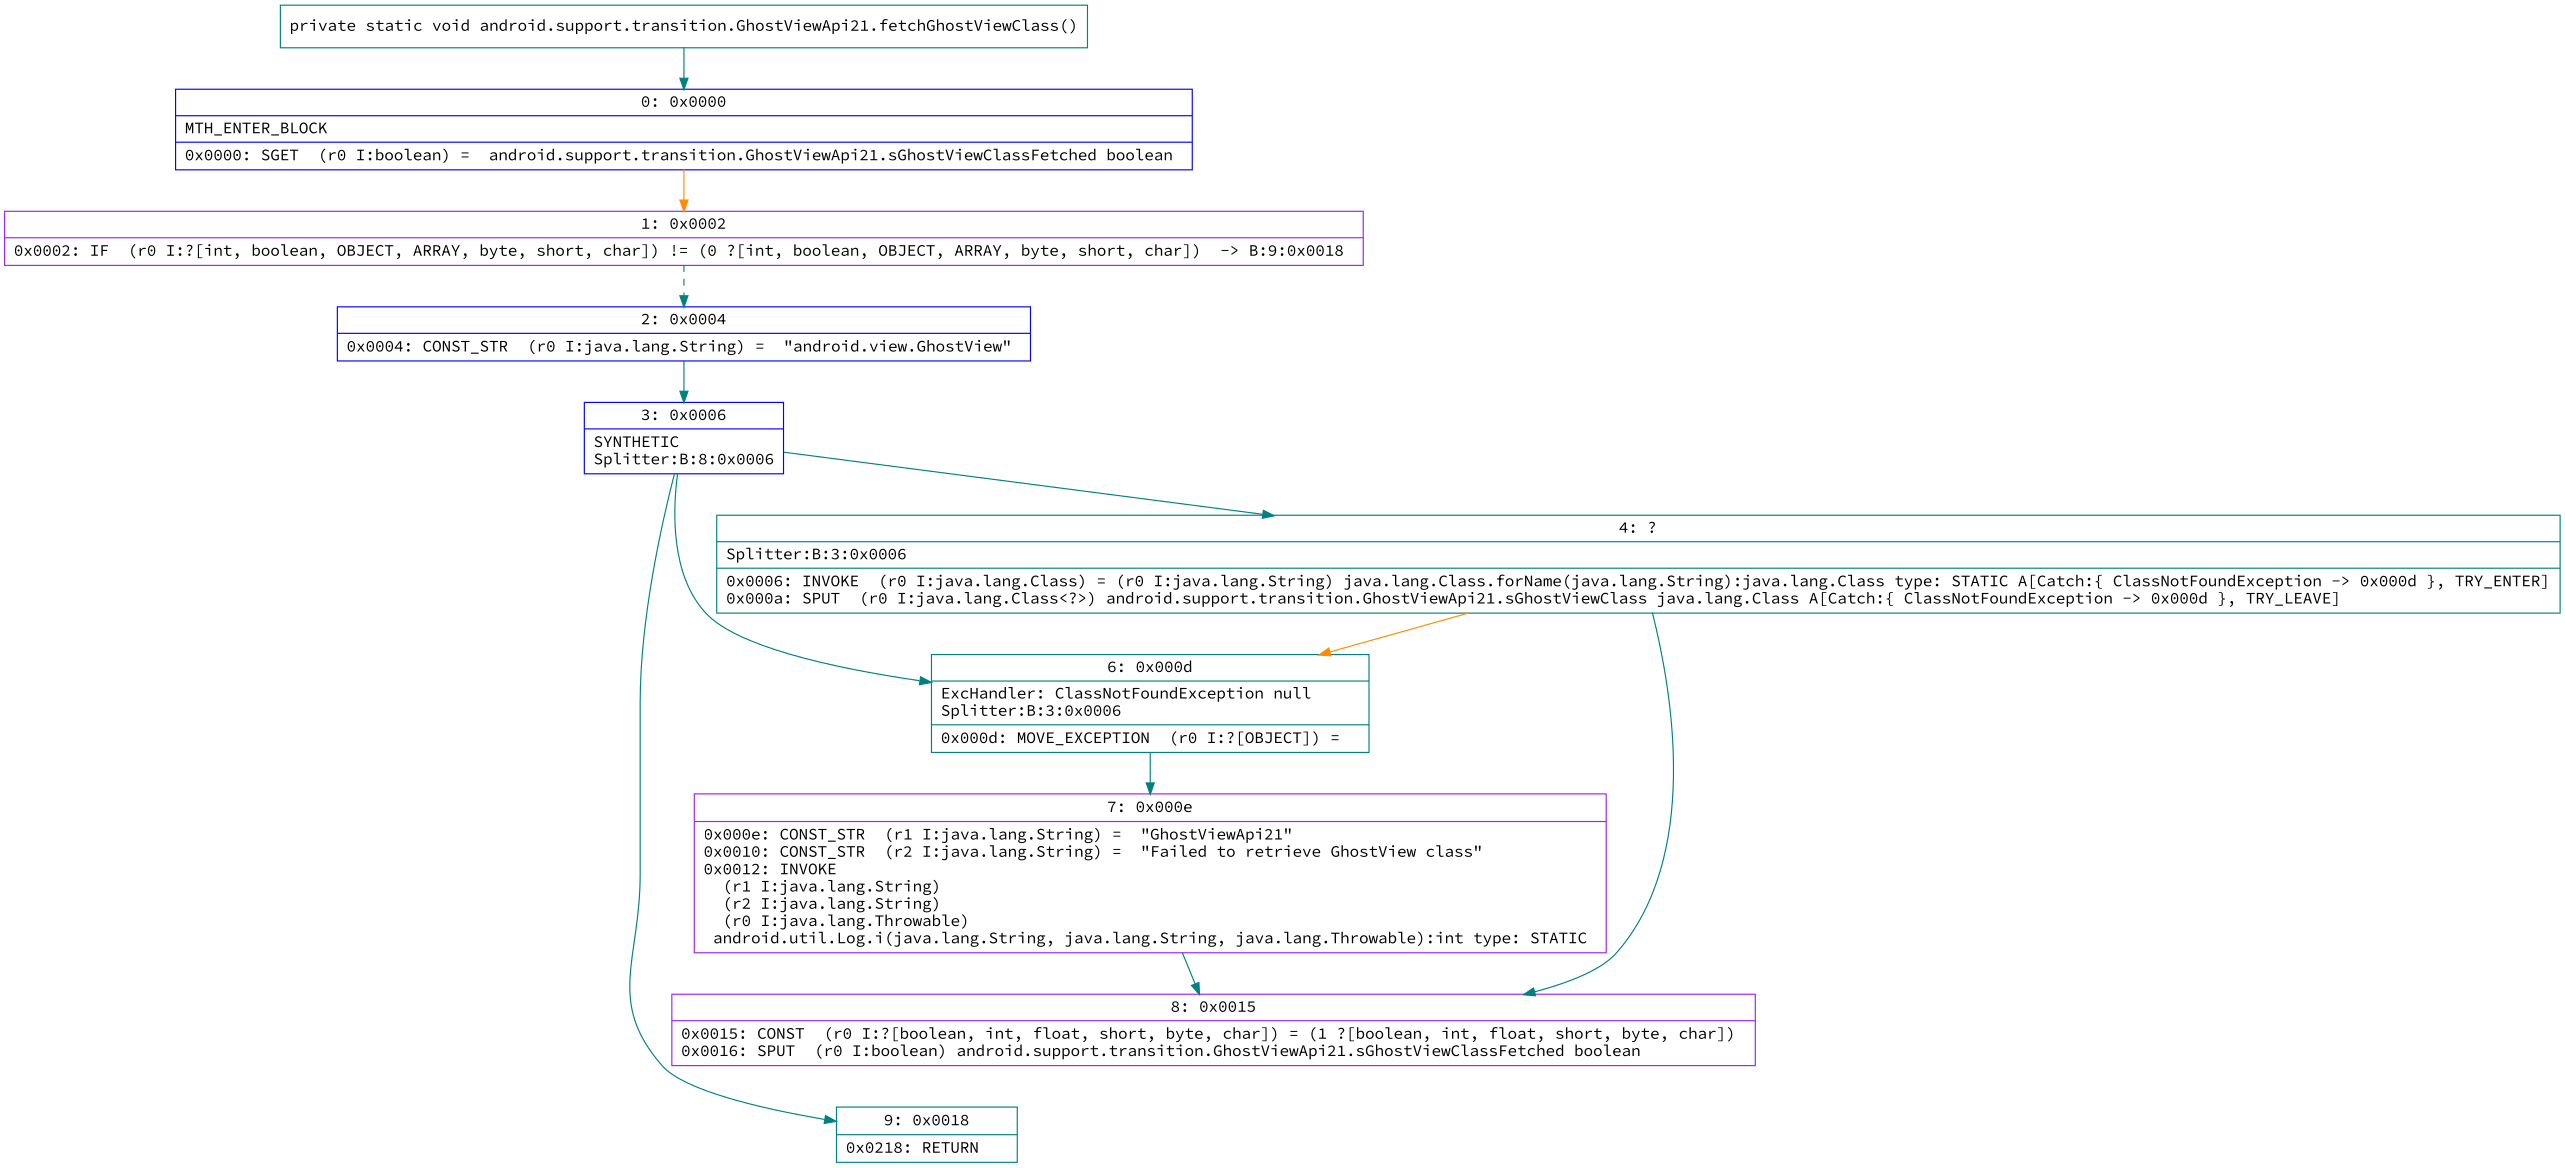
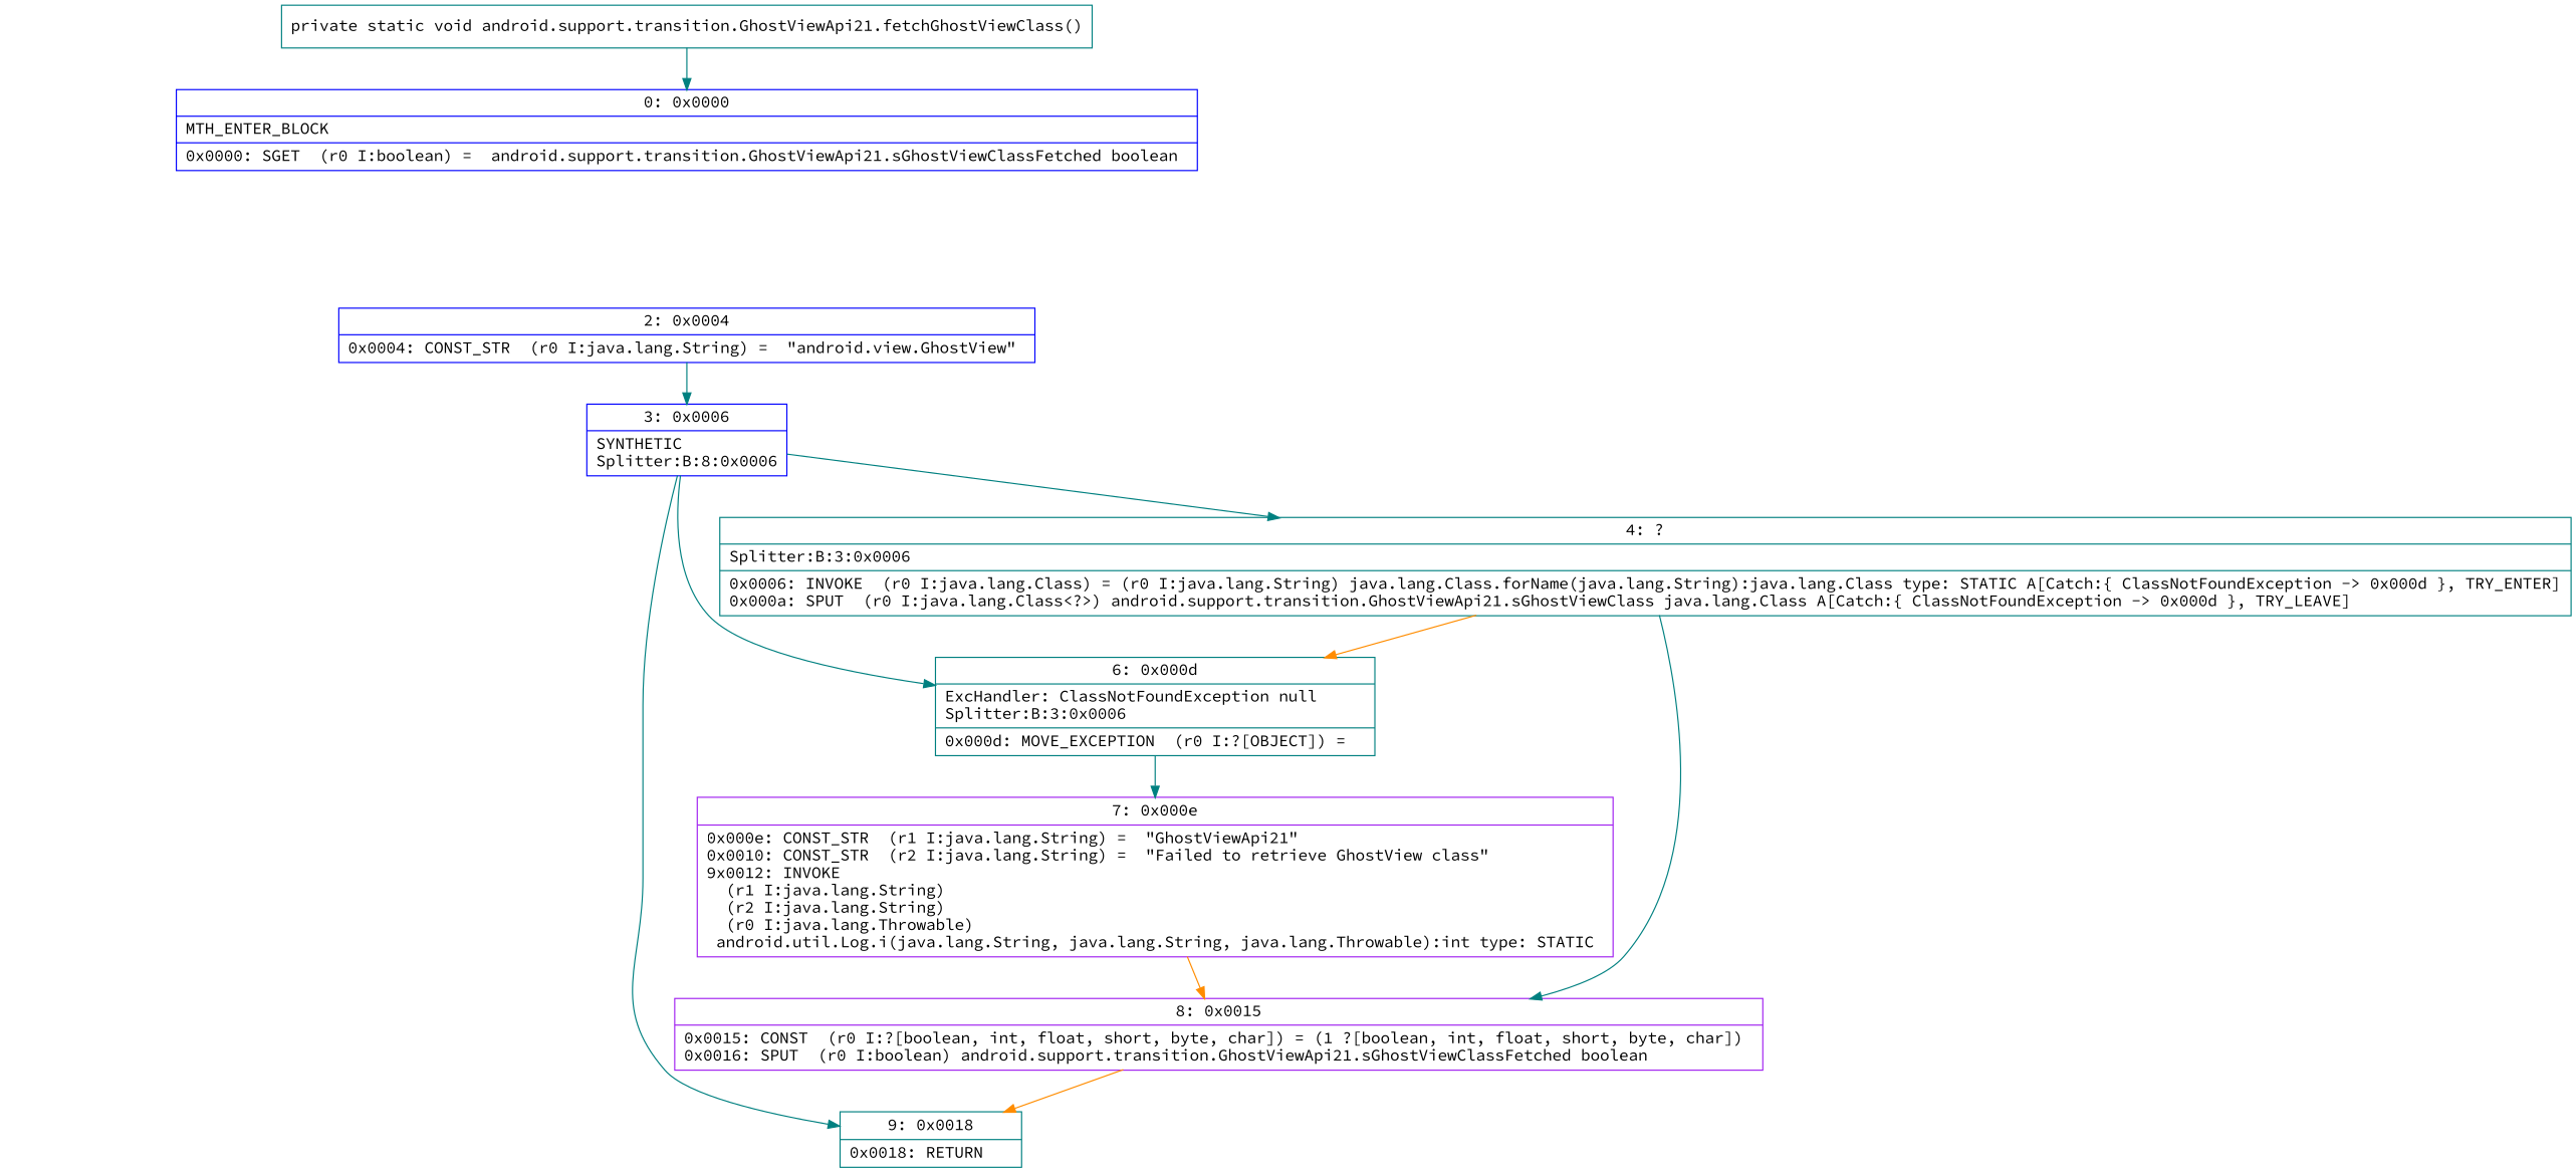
  digraph {
    fontname="Source Code Pro"
    node [color=teal fontname="Source Code Pro" shape=record]
    edge [color=teal fontname="Source Code Pro"]
    n1 [color=blue label="{0\:\ 0x0000|MTH_ENTER_BLOCK\l|0x0000: SGET  (r0 I:boolean) =  android.support.transition.GhostViewApi21.sGhostViewClassFetched boolean \l}"]
-   n2 [color=purple label="{1\:\ 0x0002|0x0002: IF  (r0 I:?[int, boolean, OBJECT, ARRAY, byte, short, char]) != (0 ?[int, boolean, OBJECT, ARRAY, byte, short, char])  \-\> B:9:0x0018 \l}"]
    n3 [color=blue label="{2\:\ 0x0004|0x0004: CONST_STR  (r0 I:java.lang.String) =  \"android.view.GhostView\" \l}"]
    n4 [color=blue label="{3\:\ 0x0006|SYNTHETIC\lSplitter:B:8:0x0006\l}"]
-   n5 [label="{9\:\ 0x0018|0x0218: RETURN   \l}"]
+   n5 [label="{9\:\ 0x0018|0x0018: RETURN   \l}"]
    n6 [label="{4\:\ ?|Splitter:B:3:0x0006\l|0x0006: INVOKE  (r0 I:java.lang.Class) = (r0 I:java.lang.String) java.lang.Class.forName(java.lang.String):java.lang.Class type: STATIC A[Catch:\{ ClassNotFoundException \-\> 0x000d \}, TRY_ENTER]\l0x000a: SPUT  (r0 I:java.lang.Class\<?\>) android.support.transition.GhostViewApi21.sGhostViewClass java.lang.Class A[Catch:\{ ClassNotFoundException \-\> 0x000d \}, TRY_LEAVE]\l}"]
    n7 [label="{6\:\ 0x000d|ExcHandler: ClassNotFoundException null\lSplitter:B:3:0x0006\l|0x000d: MOVE_EXCEPTION  (r0 I:?[OBJECT]) =  \l}"]
    n8 [color=purple label="{8\:\ 0x0015|0x0015: CONST  (r0 I:?[boolean, int, float, short, byte, char]) = (1 ?[boolean, int, float, short, byte, char]) \l0x0016: SPUT  (r0 I:boolean) android.support.transition.GhostViewApi21.sGhostViewClassFetched boolean \l}"]
-   n9 [color=purple label="{7\:\ 0x000e|0x000e: CONST_STR  (r1 I:java.lang.String) =  \"GhostViewApi21\" \l0x0010: CONST_STR  (r2 I:java.lang.String) =  \"Failed to retrieve GhostView class\" \l0x0012: INVOKE  \l  (r1 I:java.lang.String)\l  (r2 I:java.lang.String)\l  (r0 I:java.lang.Throwable)\l android.util.Log.i(java.lang.String, java.lang.String, java.lang.Throwable):int type: STATIC \l}"]
+   n9 [color=purple label="{7\:\ 0x000e|0x000e: CONST_STR  (r1 I:java.lang.String) =  \"GhostViewApi21\" \l0x0010: CONST_STR  (r2 I:java.lang.String) =  \"Failed to retrieve GhostView class\" \l9x0012: INVOKE  \l  (r1 I:java.lang.String)\l  (r2 I:java.lang.String)\l  (r0 I:java.lang.Throwable)\l android.util.Log.i(java.lang.String, java.lang.String, java.lang.Throwable):int type: STATIC \l}"]
    n10 [label="{private static void android.support.transition.GhostViewApi21.fetchGhostViewClass() }"]
-   n1 -> n2 [color=darkorange]
-   n2 -> n3 [style=dashed]
    n3 -> n4
    n4 -> n5
    n4 -> n6
    n4 -> n7
    n6 -> n7 [color=darkorange]
    n6 -> n8
    n7 -> n9
-   n9 -> n8
+   n8 -> n5 [color=darkorange]
+   n9 -> n8 [color=darkorange]
    n10 -> n1
  }
